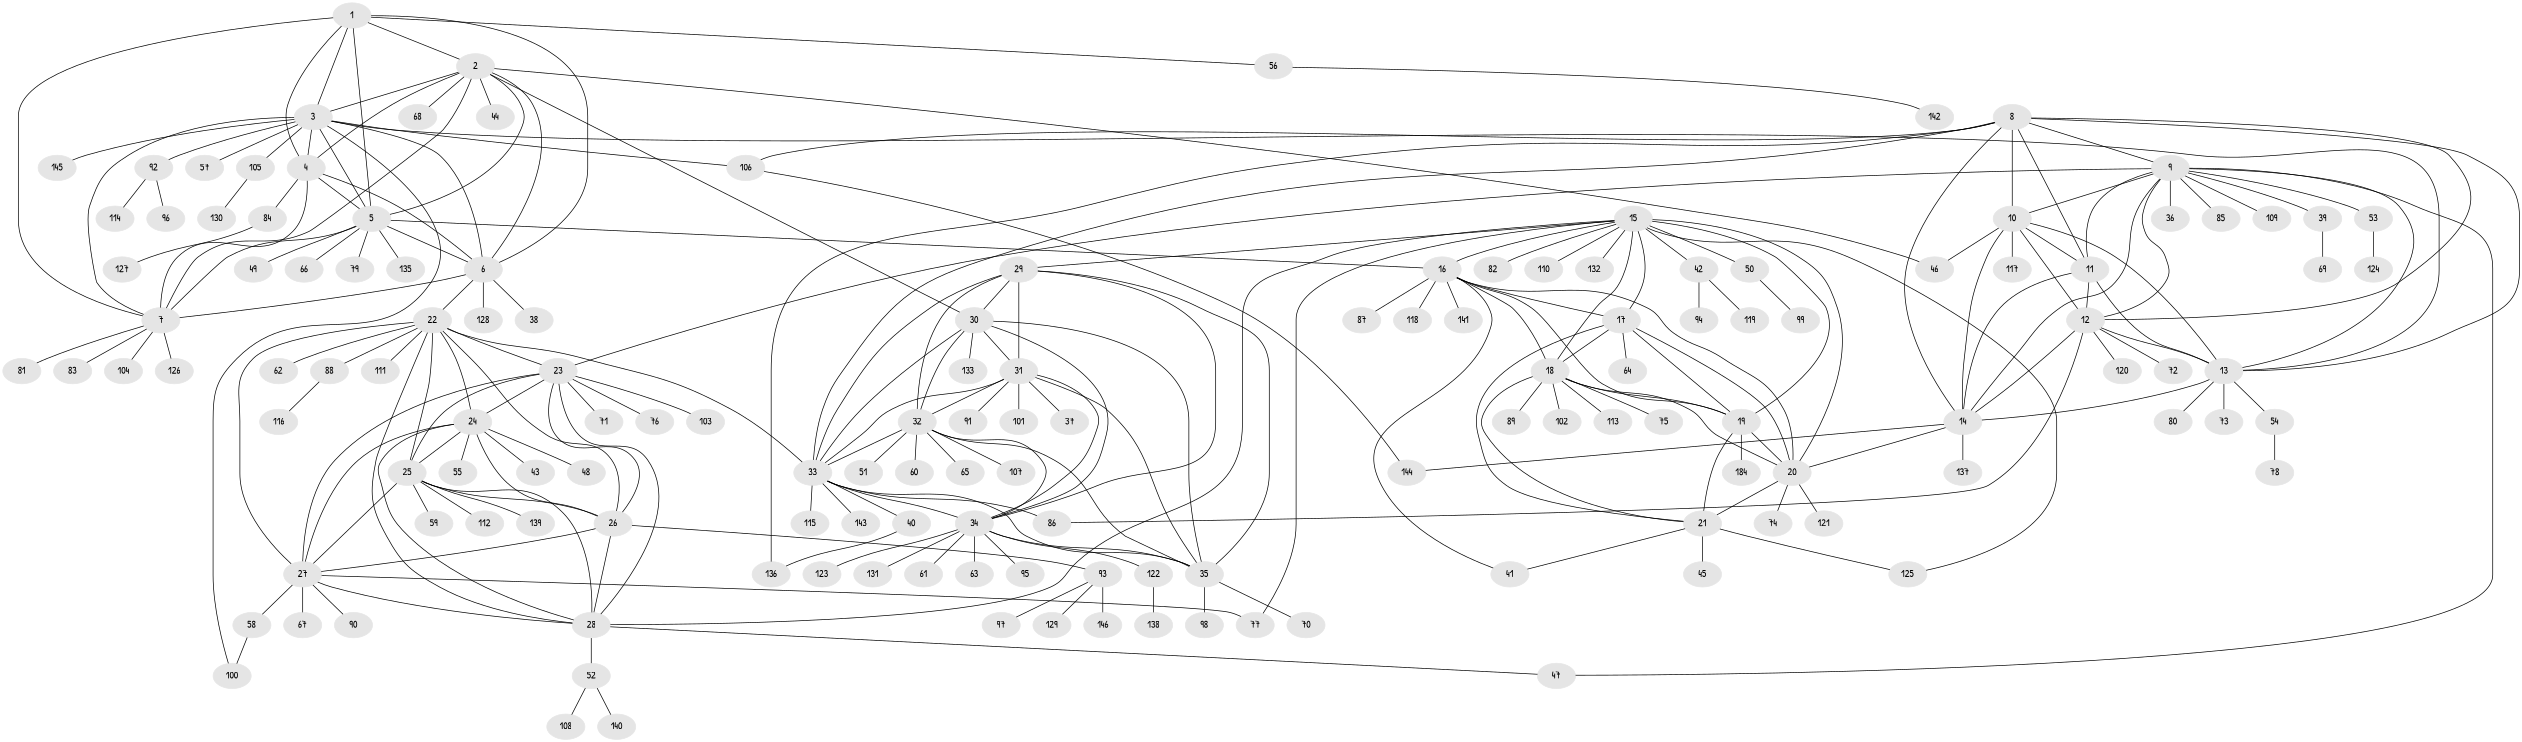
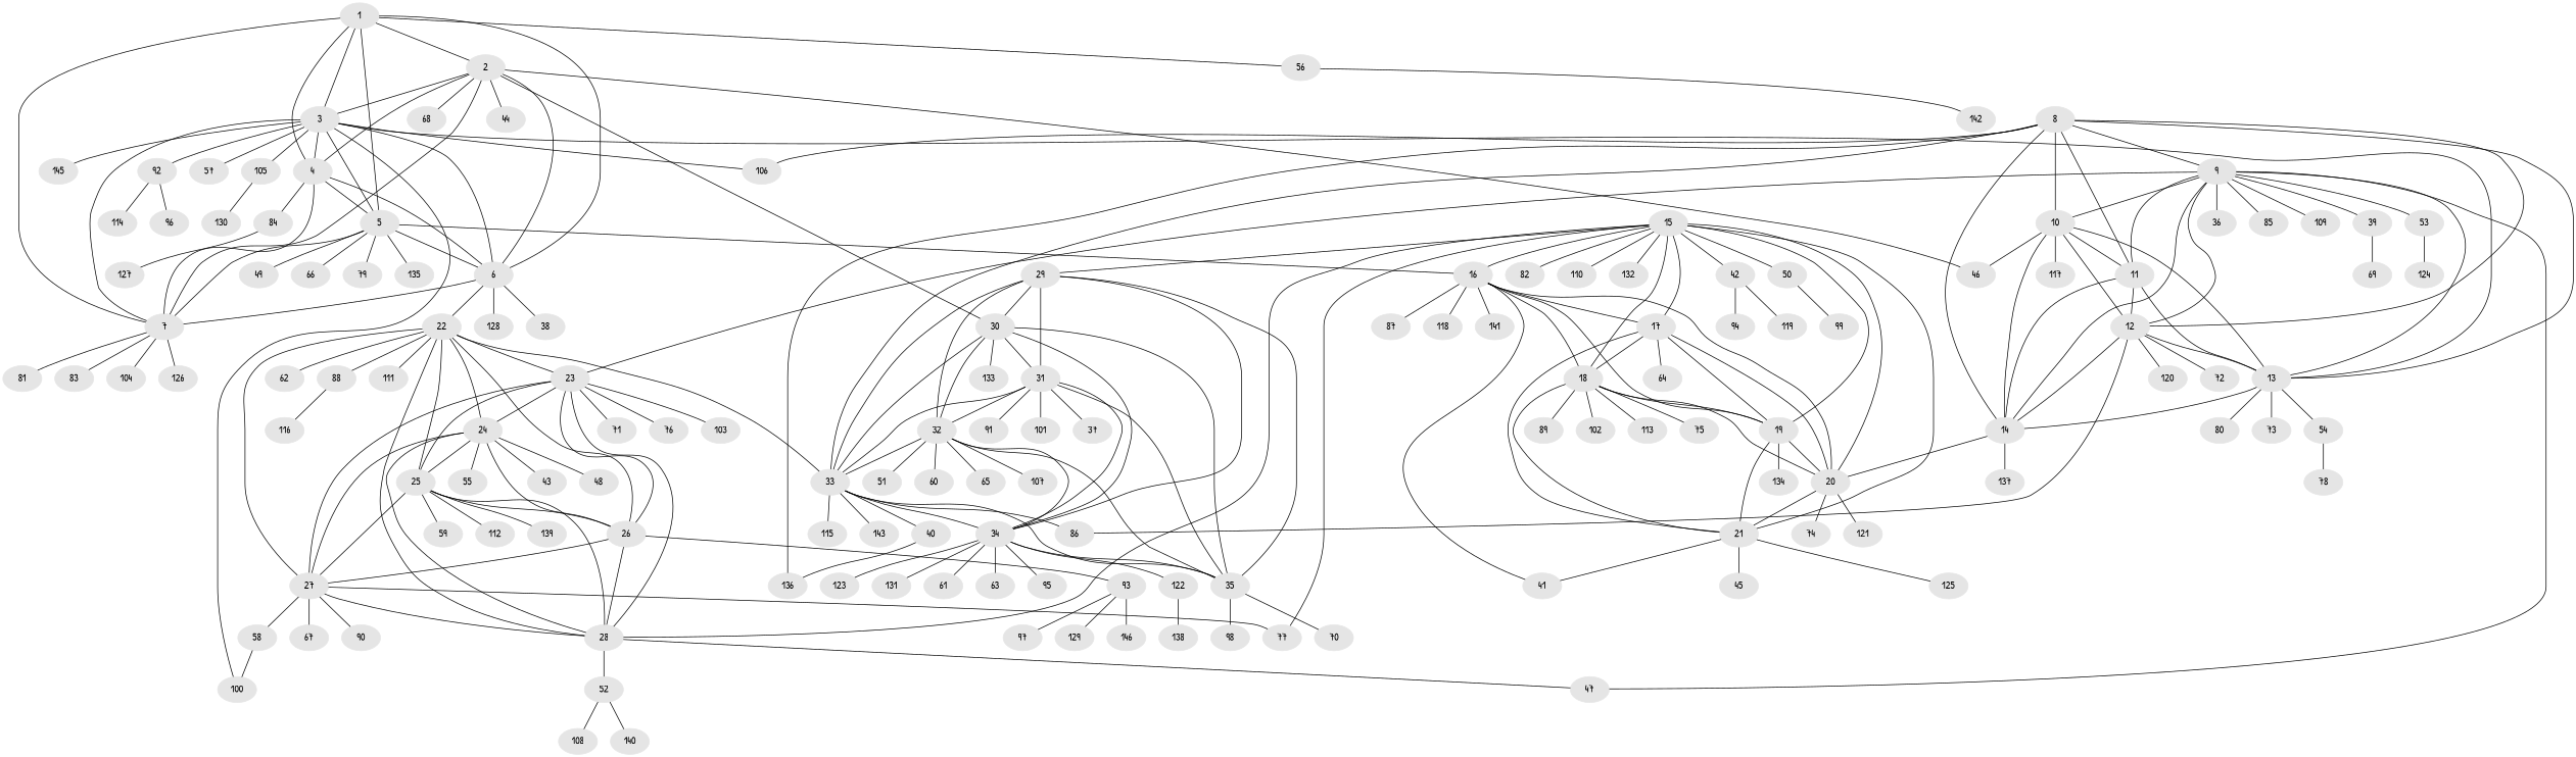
  graph {
    fontname="Patrick Hand"
    node [color=gray90 fontname="Patrick Hand" style=filled]
    edge [fontname="Patrick Hand"]
    1
    2
    3
    4
    5
    6
    7
    56
    30
    44
    46
    68
    13
    57
    92
    100
    105
    106
    145
    84
    16
    49
    66
    79
    135
    22
    38
    128
    81
    83
    104
    126
    142
    33
    31
    32
    34
    35
    133
    14
    54
    73
    80
    96
    114
    130
-   144
    127
    20
    17
    18
    19
    87
    118
    141
    41
    23
    28
    24
    25
    26
    27
    62
    88
    111
    8
    9
    10
    11
    12
    136
    36
    39
    47
    53
    85
    109
    117
    72
    86
    120
    137
    40
    115
    143
    71
    76
    103
    69
    124
    78
    21
    74
    121
    15
    29
    42
    50
    77
    82
    110
    132
    64
    75
    89
    102
    113
-   134 [label=184]
+   134
    45
    125
    52
    94
    119
    99
    43
    48
    55
    59
    112
    139
    93
    58
    67
    90
    116
    97
    129
    146
    108
    140
    37
    91
    101
    51
    60
    65
    107
    61
    63
    95
    122
    123
    131
    70
    98
    138
    1 -- 2
    1 -- 3
    1 -- 4
    1 -- 5
    1 -- 6
    1 -- 7
    1 -- 56
    2 -- 3
    2 -- 4
-   2 -- 5
    2 -- 6
    2 -- 7
    2 -- 30
    2 -- 44
    2 -- 46
    2 -- 68
    3 -- 4
    3 -- 5
    3 -- 6
    3 -- 7
    3 -- 13
    3 -- 57
    3 -- 92
    3 -- 100
    3 -- 105
    3 -- 106
    3 -- 145
    4 -- 5
    4 -- 6
    4 -- 7
    4 -- 84
    5 -- 6
    5 -- 7
    5 -- 16
    5 -- 49
    5 -- 66
    5 -- 79
    5 -- 135
    6 -- 7
    6 -- 22
    6 -- 38
    6 -- 128
    7 -- 81
    7 -- 83
    7 -- 104
    7 -- 126
    56 -- 142
    30 -- 33
    30 -- 31
    30 -- 32
    30 -- 34
    30 -- 35
    30 -- 133
    13 -- 14
    13 -- 54
    13 -- 73
    13 -- 80
    92 -- 96
    92 -- 114
    105 -- 130
-   106 -- 144
    84 -- 127
    16 -- 20
    16 -- 17
    16 -- 18
    16 -- 19
    16 -- 87
    16 -- 118
    16 -- 141
    16 -- 41
    22 -- 33
    22 -- 23
    22 -- 28
    22 -- 24
    22 -- 25
    22 -- 26
    22 -- 27
    22 -- 62
    22 -- 88
    22 -- 111
    33 -- 34
    33 -- 35
    33 -- 86
    33 -- 40
    33 -- 115
    33 -- 143
    31 -- 33
    31 -- 32
    31 -- 34
    31 -- 35
    31 -- 37
    31 -- 91
    31 -- 101
    32 -- 33
    32 -- 34
    32 -- 35
    32 -- 51
    32 -- 60
    32 -- 65
    32 -- 107
    34 -- 35
    34 -- 61
    34 -- 63
    34 -- 95
    34 -- 122
    34 -- 123
    34 -- 131
    35 -- 70
    35 -- 98
-   14 -- 144
    14 -- 20
    14 -- 137
    54 -- 78
    20 -- 21
    20 -- 74
    20 -- 121
    17 -- 20
    17 -- 18
    17 -- 19
    17 -- 21
    17 -- 64
    18 -- 20
    18 -- 19
    18 -- 21
    18 -- 75
    18 -- 89
    18 -- 102
    18 -- 113
    19 -- 20
    19 -- 21
    19 -- 134
    23 -- 28
    23 -- 24
    23 -- 25
    23 -- 26
    23 -- 27
    23 -- 71
    23 -- 76
    23 -- 103
    28 -- 47
    28 -- 52
    24 -- 28
    24 -- 25
    24 -- 26
    24 -- 27
    24 -- 43
    24 -- 48
    24 -- 55
    25 -- 28
    25 -- 26
    25 -- 27
    25 -- 59
    25 -- 112
    25 -- 139
    26 -- 28
    26 -- 27
    26 -- 93
    27 -- 28
    27 -- 77
    27 -- 58
    27 -- 67
    27 -- 90
    88 -- 116
    8 -- 13
    8 -- 106
    8 -- 33
    8 -- 14
    8 -- 9
    8 -- 10
    8 -- 11
    8 -- 12
    8 -- 136
    9 -- 13
    9 -- 14
    9 -- 23
    9 -- 10
    9 -- 11
    9 -- 12
    9 -- 36
    9 -- 39
    9 -- 47
    9 -- 53
    9 -- 85
    9 -- 109
    10 -- 46
    10 -- 13
    10 -- 14
    10 -- 11
    10 -- 12
    10 -- 117
    11 -- 13
    11 -- 14
    11 -- 12
    12 -- 13
    12 -- 14
    12 -- 72
    12 -- 86
    12 -- 120
    39 -- 69
    53 -- 124
    40 -- 136
    21 -- 41
    21 -- 45
    21 -- 125
    15 -- 16
    15 -- 20
    15 -- 17
    15 -- 18
    15 -- 19
    15 -- 28
-   15 -- 125
+   15 -- 21
    15 -- 29
    15 -- 42
    15 -- 50
    15 -- 77
    15 -- 82
    15 -- 110
    15 -- 132
    29 -- 30
    29 -- 33
    29 -- 31
    29 -- 32
    29 -- 34
    29 -- 35
    42 -- 94
    42 -- 119
    50 -- 99
    52 -- 108
    52 -- 140
    93 -- 97
    93 -- 129
    93 -- 146
    58 -- 100
    122 -- 138
  }
